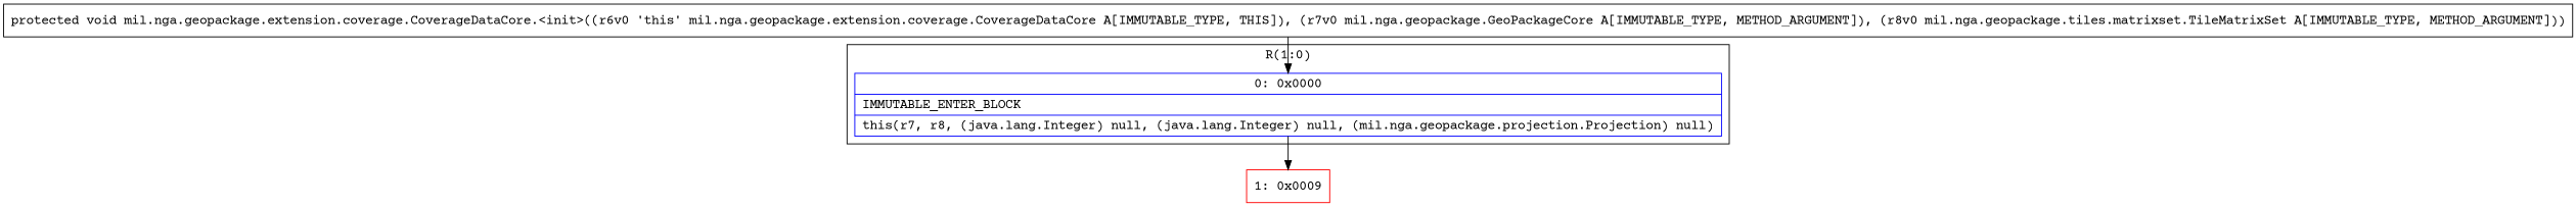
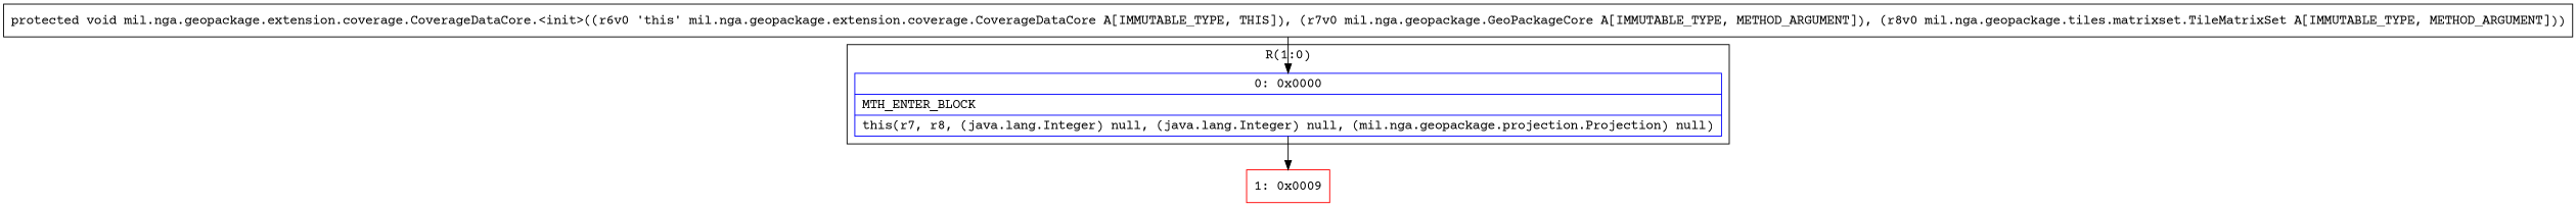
  digraph {
    fontname="Courier Prime"
    node [shape=record fontname="Courier Prime"]
    edge [fontname="Courier Prime"]
-   n1 [color=blue label="{0\:\ 0x0000|IMMUTABLE_ENTER_BLOCK\l|this(r7, r8, (java.lang.Integer) null, (java.lang.Integer) null, (mil.nga.geopackage.projection.Projection) null)\l}"]
+   n1 [color=blue label="{0\:\ 0x0000|MTH_ENTER_BLOCK\l|this(r7, r8, (java.lang.Integer) null, (java.lang.Integer) null, (mil.nga.geopackage.projection.Projection) null)\l}"]
    n2 [color=red label="{1\:\ 0x0009}"]
    n3 [label="{protected void mil.nga.geopackage.extension.coverage.CoverageDataCore.\<init\>((r6v0 'this' mil.nga.geopackage.extension.coverage.CoverageDataCore A[IMMUTABLE_TYPE, THIS]), (r7v0 mil.nga.geopackage.GeoPackageCore A[IMMUTABLE_TYPE, METHOD_ARGUMENT]), (r8v0 mil.nga.geopackage.tiles.matrixset.TileMatrixSet A[IMMUTABLE_TYPE, METHOD_ARGUMENT])) }"]
    subgraph cluster_1 {
      label="R(1:0)"
      n1
    }
    n1 -> n2
    n3 -> n1
  }
